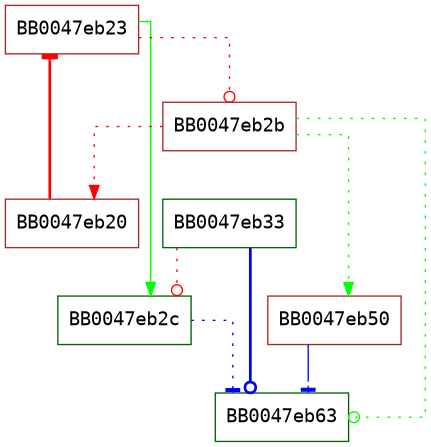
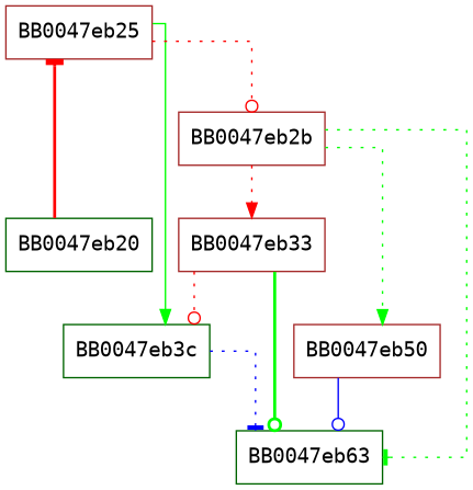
  digraph {
    fontname="DejaVu Sans Mono"
    splines=ortho
    node [color=darkgreen fontname="DejaVu Sans Mono" shape=box]
    edge [arrowhead=odot color=green fontname="DejaVu Sans Mono" style=dotted]
-   BB0047eb25 [color=brown label=BB0047eb23]
-   BB0047eb20 [color=brown]
+   BB0047eb25 [color=brown]
+   BB0047eb20
    BB0047eb50 [color=brown]
    n4 [label=BB0047eb63]
-   BB0047eb3c [label=BB0047eb2c]
+   BB0047eb3c
    BB0047eb2b [color=brown]
-   BB0047eb33
+   BB0047eb33 [color=brown]
    BB0047eb25 -> BB0047eb3c [arrowhead=normal style=solid]
    BB0047eb25 -> BB0047eb2b [color=red]
    BB0047eb20 -> BB0047eb25 [arrowhead=tee color=red style=bold]
-   BB0047eb50 -> n4 [arrowhead=tee color=blue style=solid]
+   BB0047eb50 -> n4 [color=blue style=solid]
    BB0047eb3c -> n4 [arrowhead=tee color=blue]
    BB0047eb2b -> BB0047eb50 [arrowhead=normal]
-   BB0047eb2b -> n4
-   BB0047eb2b -> BB0047eb20 [arrowhead=normal color=red]
-   BB0047eb33 -> n4 [color=blue style=bold]
+   BB0047eb2b -> n4 [arrowhead=tee]
+   BB0047eb2b -> BB0047eb33 [arrowhead=normal color=red]
+   BB0047eb33 -> n4 [style=bold]
    BB0047eb33 -> BB0047eb3c [color=red]
  }
